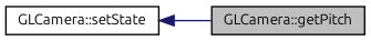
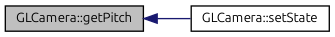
  digraph {
    rankdir=LR
    fontname=Ubuntu
    node [color=black fontname=Ubuntu fontsize=10 shape=record style=filled]
    n1 [fillcolor=grey75 fontcolor=black height=0.2 label="GLCamera::getPitch" width=0.4]
    n2 [fillcolor=white height=0.2 label="GLCamera::setState" width=0.4]
-   n2 -> n1 [color=midnightblue dir=back fontname=Ubuntu fontsize=10 labelfontname=Helvetica labelfontsize=10 style=solid]
+   n1 -> n2 [color=midnightblue dir=back fontname=Ubuntu fontsize=10 labelfontname=Helvetica labelfontsize=10 style=solid]
  }
